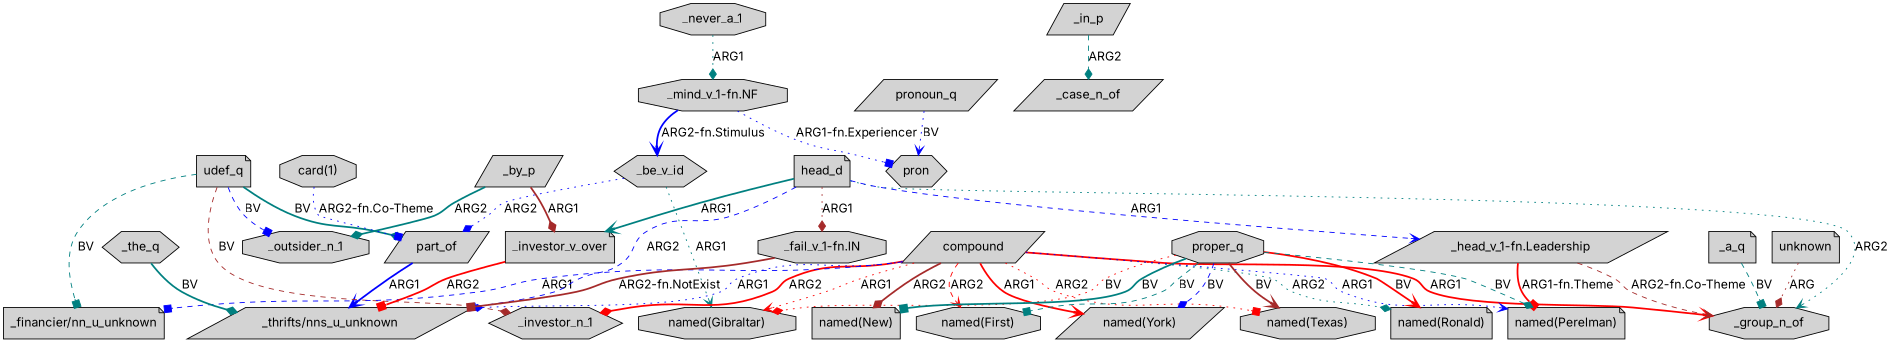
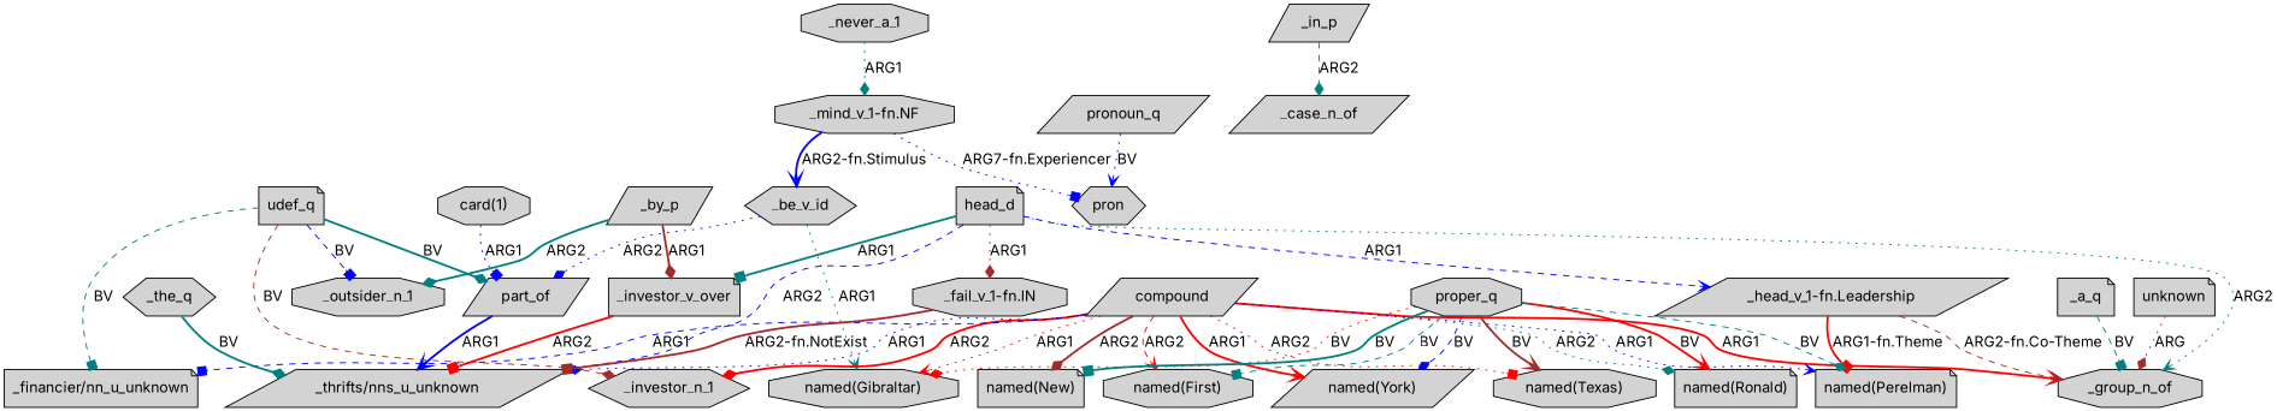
  digraph {
    fontname=Inter
    node [fontname=Inter shape=octagon style=filled]
    edge [arrowhead=diamond color=teal fontname=Inter style=bold]
    part_of [shape=parallelogram]
    udef_q [shape=note]
    _investor_n_1 [shape=hexagon]
    _outsider_n_1
    "_financier/nn_u_unknown" [shape=note]
    "_thrifts/nns_u_unknown" [shape=parallelogram]
    _be_v_id [shape=hexagon]
    "named(Gibraltar)"
    compound [shape=parallelogram]
    "named(New)" [shape=note]
    "named(Ronald)" [shape=note]
    "named(First)"
    _group_n_of
    "named(Perelman)" [shape=note]
    "named(Texas)"
    "named(York)" [shape=parallelogram]
    _by_p [shape=parallelogram]
    n18 [label=_investor_v_over shape=note]
    n19 [label=head_d shape=note]
    "_head_v_1-fn.Leadership" [shape=parallelogram]
    "_fail_v_1-fn.IN"
    proper_q
    "_mind_v_1-fn.NF"
    pron [shape=hexagon]
    _case_n_of [shape=parallelogram]
    pronoun_q [shape=parallelogram]
    _the_q [shape=hexagon]
    "card(1)"
    _never_a_1
    _in_p [shape=parallelogram]
    _a_q [shape=note]
    unknown [shape=note]
    part_of -> "_thrifts/nns_u_unknown" [arrowhead=vee color=blue label=ARG1]
    udef_q -> part_of [label=BV]
    udef_q -> _investor_n_1 [color=brown label=BV style=dashed]
    udef_q -> _outsider_n_1 [arrowhead=box color=blue label=BV style=dashed]
    udef_q -> "_financier/nn_u_unknown" [arrowhead=box label=BV style=dashed]
    _be_v_id -> part_of [color=blue label=ARG2 style=dotted]
    _be_v_id -> "named(Gibraltar)" [arrowhead=vee label=ARG1 style=dotted]
    compound -> _investor_n_1 [color=red label=ARG2]
    compound -> "_financier/nn_u_unknown" [arrowhead=box color=blue label=ARG1 style=dashed]
    compound -> "_thrifts/nns_u_unknown" [color=blue label=ARG1 style=dotted]
    compound -> "named(Gibraltar)" [arrowhead=vee color=red label=ARG1 style=dotted]
    compound -> "named(New)" [color=brown label=ARG2]
    compound -> "named(Ronald)" [label=ARG2 style=dotted]
    compound -> "named(First)" [arrowhead=vee color=red label=ARG2 style=dashed]
    compound -> _group_n_of [arrowhead=vee color=red label=ARG1]
    compound -> "named(Perelman)" [arrowhead=vee color=blue label=ARG1 style=dotted]
    compound -> "named(Texas)" [arrowhead=box color=red label=ARG2 style=dotted]
    compound -> "named(York)" [arrowhead=vee color=red label=ARG1]
    _by_p -> _outsider_n_1 [label=ARG2]
    _by_p -> n18 [color=brown label=ARG1]
    n18 -> "_thrifts/nns_u_unknown" [arrowhead=box color=red label=ARG2]
    n19 -> "_thrifts/nns_u_unknown" [arrowhead=box color=blue label=ARG2 style=dashed]
    n19 -> _group_n_of [arrowhead=vee label=ARG2 style=dotted]
-   n19 -> n18 [arrowhead=vee label=ARG1]
+   n19 -> n18 [arrowhead=box label=ARG1]
    n19 -> "_head_v_1-fn.Leadership" [arrowhead=vee color=blue label=ARG1 style=dashed]
    n19 -> "_fail_v_1-fn.IN" [color=brown label=ARG1 style=dotted]
    "_head_v_1-fn.Leadership" -> _group_n_of [arrowhead=vee color=brown label="ARG2-fn.Co-Theme" style=dashed]
    "_head_v_1-fn.Leadership" -> "named(Perelman)" [arrowhead=box color=red label="ARG1-fn.Theme"]
    "_fail_v_1-fn.IN" -> "_thrifts/nns_u_unknown" [arrowhead=box color=brown label="ARG2-fn.NotExist"]
    proper_q -> "named(Gibraltar)" [color=red label=BV style=dotted]
    proper_q -> "named(New)" [arrowhead=box label=BV]
    proper_q -> "named(Ronald)" [arrowhead=vee color=red label=BV]
    proper_q -> "named(First)" [arrowhead=box label=BV style=dashed]
    proper_q -> "named(Perelman)" [label=BV style=dashed]
    proper_q -> "named(Texas)" [arrowhead=vee color=brown label=BV]
    proper_q -> "named(York)" [color=blue label=BV style=dashed]
    "_mind_v_1-fn.NF" -> _be_v_id [arrowhead=vee color=blue label="ARG2-fn.Stimulus"]
-   "_mind_v_1-fn.NF" -> pron [arrowhead=box color=blue label="ARG1-fn.Experiencer" style=dotted]
+   "_mind_v_1-fn.NF" -> pron [arrowhead=box color=blue label="ARG7-fn.Experiencer" style=dotted]
    pronoun_q -> pron [arrowhead=vee color=blue label=BV style=dotted]
    _the_q -> "_thrifts/nns_u_unknown" [label=BV]
-   "card(1)" -> part_of [arrowhead=box color=blue label="ARG2-fn.Co-Theme" style=dotted]
+   "card(1)" -> part_of [arrowhead=box color=blue label=ARG1 style=dotted]
    _never_a_1 -> "_mind_v_1-fn.NF" [label=ARG1 style=dotted]
    _in_p -> _case_n_of [label=ARG2 style=dashed]
    _a_q -> _group_n_of [arrowhead=box label=BV style=dashed]
    unknown -> _group_n_of [color=brown label=ARG style=dotted]
  }
